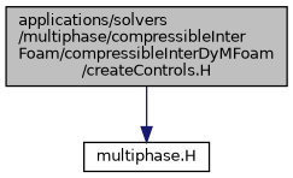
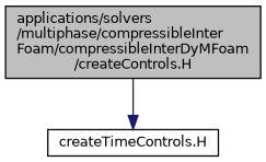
  digraph {
    node [color=black fontname=Helvetica fontsize=10 shape=record]
    n1 [fillcolor=grey75 fontcolor=black height=0.2 label="applications/solvers\l/multiphase/compressibleInter\lFoam/compressibleInterDyMFoam\l/createControls.H" style=filled width=0.4]
-   n2 [height=0.2 label="multiphase.H" width=0.4]
+   n2 [height=0.2 label="createTimeControls.H" width=0.4]
    n1 -> n2 [color=midnightblue fontname=Helvetica fontsize=10 labelfontname=Helvetica labelfontsize=10 style=solid]
  }
